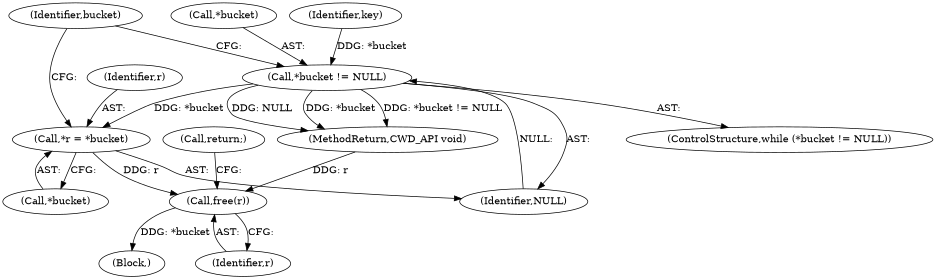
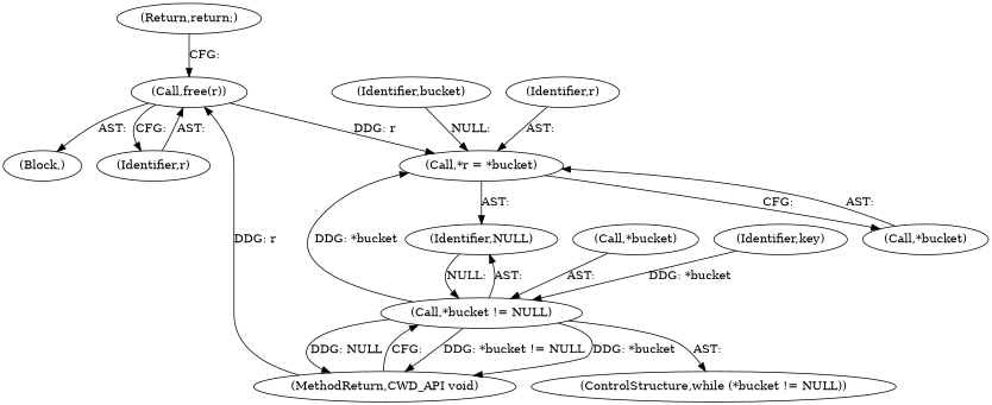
  digraph {
    n1 [label="(Call,free(r))"]
    n2 [label="(Block,)"]
    n3 [label="(Identifier,r)"]
    n4 [label="(MethodReturn,CWD_API void)"]
    n5 [label="(Call,*bucket != NULL)"]
    n6 [label="(Call,*r = *bucket)"]
    n7 [label="(Call,*bucket)"]
    n8 [label="(Identifier,NULL)"]
    n9 [label="(ControlStructure,while (*bucket != NULL))"]
    n10 [label="(Identifier,bucket)"]
    n11 [label="(Call,*bucket)"]
    n12 [label="(Identifier,r)"]
-   n13 [label="(Call,return;)"]
+   n13 [label="(Return,return;)"]
    n14 [label="(Identifier,key)"]
-   n1 -> n2 [label="DDG: *bucket"]
+   n1 -> n2 [label="AST: "]
    n1 -> n3 [label="CFG: "]
    n3 -> n1 [label="AST: "]
    n4 -> n1 [label="DDG: r"]
-   n10 -> n5 [label="CFG: "]
+   n4 -> n5 [label="CFG: "]
    n5 -> n4 [label="DDG: *bucket != NULL"]
    n5 -> n4 [label="DDG: NULL"]
    n5 -> n4 [label="DDG: *bucket"]
    n5 -> n6 [label="DDG: *bucket"]
    n5 -> n8 [label="AST: "]
    n5 -> n9 [label="AST: "]
-   n6 -> n1 [label="DDG: r"]
+   n1 -> n6 [label="DDG: r"]
    n6 -> n7 [label="CFG: "]
    n6 -> n8 [label="AST: "]
    n7 -> n6 [label="AST: "]
    n8 -> n5 [label="NULL: "]
-   n10 -> n6 [label="CFG: "]
+   n10 -> n6 [label="NULL: "]
    n11 -> n5 [label="AST: "]
    n12 -> n6 [label="AST: "]
    n13 -> n1 [label="CFG: "]
    n14 -> n5 [label="DDG: *bucket"]
  }
